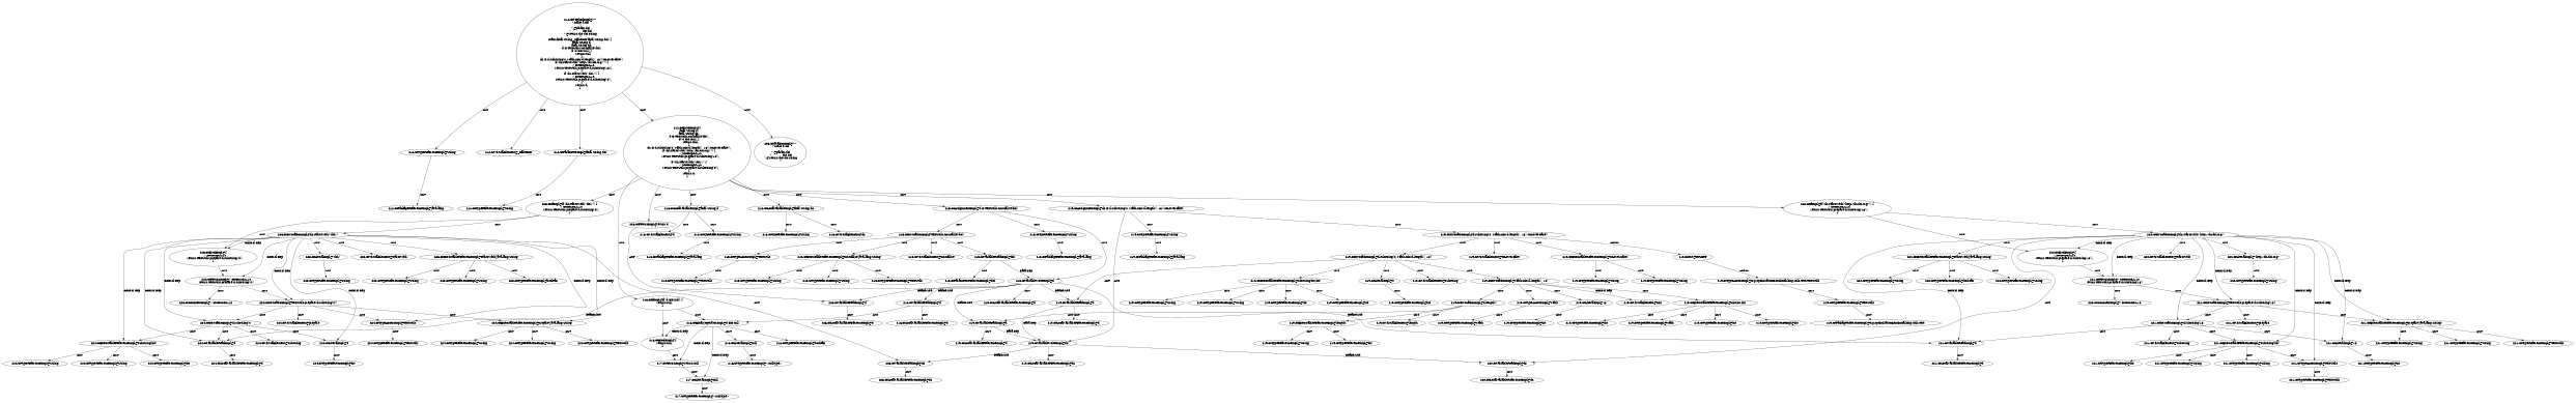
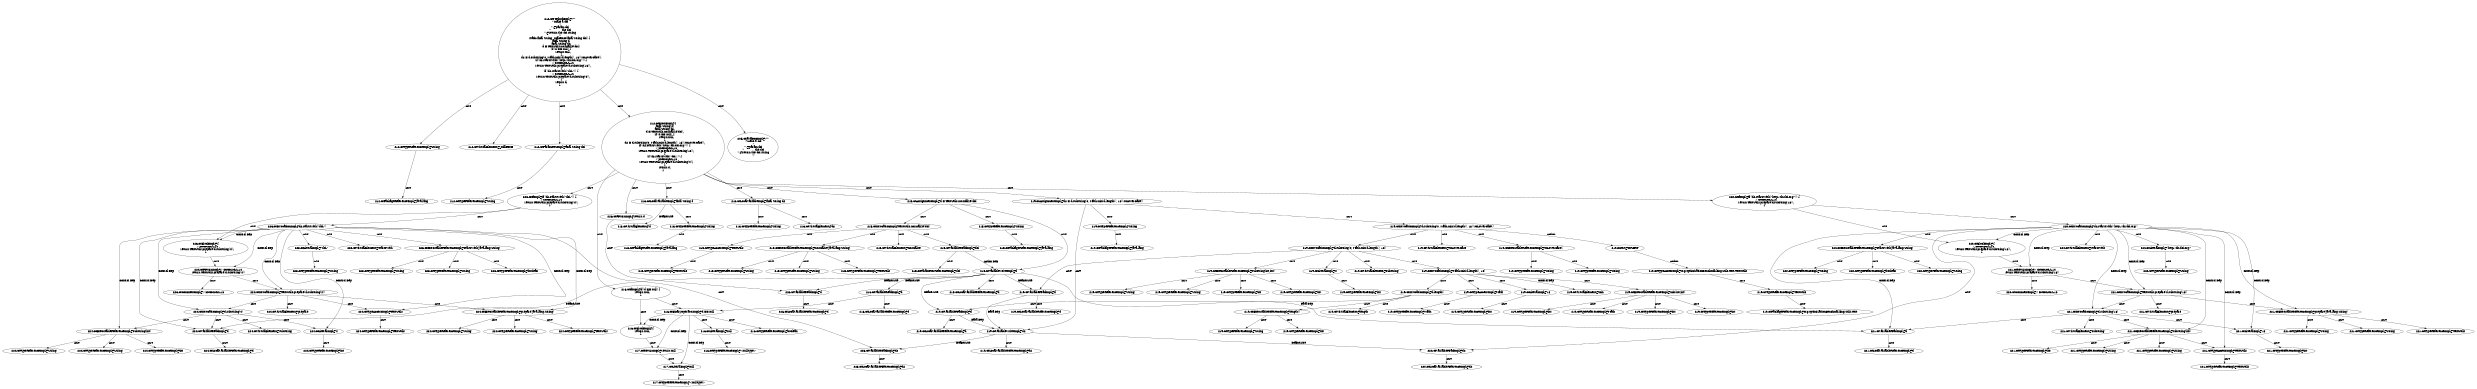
  digraph {
    node [shape=ellipse]
    n1 [label="212:CtTypeReferenceImpl@String"]
    n2 [label="212:CtPackageReferenceImpl@java.lang"]
    n3 [label="212:CtVirtualElement@_makeDOI"]
    n4 [label="212:CtParameterImpl@final String doi"]
    n5 [label="212:CtTypeReferenceImpl@String"]
    n6 [label="213:CtTypeReferenceImpl@String"]
    n7 [label="213:CtPackageReferenceImpl@java.lang"]
    n8 [label="213:CtVirtualElement@d"]
    n9 [label="213:CtLocalVariableImpl@final String d"]
    n10 [label="213:CtVirtualElement@d2"]
    n11 [label="213:CtLocalVariableImpl@final String d2"]
    n12 [label="213:CtTypeReferenceImpl@String"]
    n13 [label="215:CtVariableWriteImpl@d"]
    n14 [label="215:CtLocalVariableReferenceImpl@d"]
    n15 [label="216:CtVariableReadImpl@d"]
    n16 [label="219:CtVariableReadImpl@d"]
    n17 [label="219:CtVariableReadImpl@d"]
    n18 [label="221:CtVariableReadImpl@d"]
    n19 [label="224:CtVariableReadImpl@d"]
    n20 [label="226:CtVariableReadImpl@d"]
    n21 [label="216:CtLocalVariableReferenceImpl@d"]
    n22 [label="216:CtBinaryOperatorImpl@d == null"]
    n23 [label="219:CtVariableWriteImpl@d2"]
    n24 [label="219:CtLocalVariableReferenceImpl@d"]
    n25 [label="219:CtLocalVariableReferenceImpl@d"]
    n26 [label="221:CtLocalVariableReferenceImpl@d"]
    n27 [label="224:CtLocalVariableReferenceImpl@d"]
    n28 [label="226:CtLocalVariableReferenceImpl@d"]
    n29 [label="215:CtExecutableReferenceImpl@normalize(java.lang.String)"]
    n30 [label="215:CtTypeReferenceImpl@TextUtils"]
    n31 [label="215:CtTypeReferenceImpl@String"]
    n32 [label="215:CtTypeReferenceImpl@String"]
    n33 [label="215:CtVirtualElement@normalize"]
    n34 [label="215:CtTypeAccessImpl@TextUtils"]
    n35 [label="215:CtTypeReferenceImpl@TextUtils"]
    n36 [label="215:CtVariableReadImpl@doi"]
    n37 [label="215:CtParameterReferenceImpl@doi"]
    n38 [label="215:CtInvocationImpl@TextUtils.normalize(doi)"]
    n39 [label="215:CtTypeReferenceImpl@String"]
    n40 [label="215:CtPackageReferenceImpl@java.lang"]
    n41 [label="215:CtAssignmentImpl@d = TextUtils.normalize(doi)"]
    n42 [label="216:CtLiteralImpl@null"]
    n43 [label="216:CtTypeReferenceImpl@<nulltype>"]
    n44 [label="216:CtTypeReferenceImpl@boolean"]
    n45 [label="217:CtLiteralImpl@null"]
    n46 [label="217:CtReturnImpl@return null"]
    n47 [label="216:CtBlockImpl@\{\n    return null;\n\}"]
    n48 [label="217:CtTypeReferenceImpl@<nulltype>"]
    n49 [label="216:CtIfImpl@if (d == null) \{\n    return null;\n\}"]
    n50 [label="219:CtLocalVariableReferenceImpl@d2"]
    n51 [label="220:CtVariableReadImpl@d2"]
    n52 [label="223:CtVariableReadImpl@d2"]
    n53 [label="220:CtLocalVariableReferenceImpl@d2"]
    n54 [label="223:CtLocalVariableReferenceImpl@d2"]
    n55 [label="219:CtExecutableReferenceImpl@toLowerCase()"]
    n56 [label="219:CtTypeReferenceImpl@String"]
    n57 [label="219:CtTypeReferenceImpl@String"]
    n58 [label="219:CtVirtualElement@toLowerCase"]
    n59 [label="219:CtExecutableReferenceImpl@substring(int,int)"]
    n60 [label="219:CtTypeReferenceImpl@String"]
    n61 [label="219:CtTypeReferenceImpl@String"]
    n62 [label="219:CtTypeReferenceImpl@int"]
    n63 [label="219:CtTypeReferenceImpl@int"]
    n64 [label="219:CtVirtualElement@substring"]
    n65 [label="219:CtLiteralImpl@0"]
    n66 [label="219:CtTypeReferenceImpl@int"]
    n67 [label="219:CtExecutableReferenceImpl@min(int,int)"]
    n68 [label="219:CtTypeReferenceImpl@Math"]
    n69 [label="219:CtTypeReferenceImpl@int"]
    n70 [label="219:CtTypeReferenceImpl@int"]
    n71 [label="219:CtTypeReferenceImpl@int"]
    n72 [label="219:CtVirtualElement@min"]
    n73 [label="219:CtTypeAccessImpl@Math"]
    n74 [label="219:CtTypeReferenceImpl@Math"]
    n75 [label="219:CtExecutableReferenceImpl@length()"]
    n76 [label="219:CtTypeReferenceImpl@String"]
    n77 [label="219:CtTypeReferenceImpl@int"]
    n78 [label="219:CtVirtualElement@length"]
    n79 [label="219:CtInvocationImpl@d.length()"]
    n80 [label="219:CtLiteralImpl@18"]
    n81 [label="219:CtTypeReferenceImpl@int"]
    n82 [label="219:CtInvocationImpl@Math.min(d.length(), 18)"]
    n83 [label="219:CtInvocationImpl@d.substring(0, Math.min(d.length(), 18))"]
    n84 [label="219:CtInvocationImpl@d.substring(0, Math.min(d.length(), 18)).toLowerCase()"]
    n85 [label="219:Insert@INSERT"]
    n86 [label="219:CtTypeAccessImpl@org.optimizationBenchmarking.utils.text.TextUtils"]
    n87 [label="219:CtTypeReferenceImpl@String"]
    n88 [label="219:CtPackageReferenceImpl@java.lang"]
    n89 [label="219:CtAssignmentImpl@d2 = d.substring(0, Math.min(d.length(), 18)).toLowerCase()"]
    n90 [label="220:CtExecutableReferenceImpl@startsWith(java.lang.String)"]
    n91 [label="220:CtTypeReferenceImpl@String"]
    n92 [label="220:CtTypeReferenceImpl@boolean"]
    n93 [label="220:CtTypeReferenceImpl@String"]
    n94 [label="220:CtVirtualElement@startsWith"]
    n95 [label="220:CtLiteralImpl@\"http://dx.doi.org/\""]
    n96 [label="220:CtTypeReferenceImpl@String"]
    n97 [label="220:CtInvocationImpl@d2.startsWith(\"http://dx.doi.org/\")"]
    n98 [label="221:CtExecutableReferenceImpl@prepare(java.lang.String)"]
    n99 [label="221:CtTypeAccessImpl@TextUtils"]
    n100 [label="221:CtExecutableReferenceImpl@substring(int)"]
    n101 [label="221:CtLiteralImpl@18"]
    n102 [label="221:CtInvocationImpl@d.substring(18)"]
    n103 [label="221:CtInvocationImpl@TextUtils.prepare(d.substring(18))"]
    n104 [label="221:CtReturnImpl@// $NON-NLS-1$\nreturn TextUtils.prepare(d.substring(18))"]
    n105 [label="220:CtBlockImpl@\{\n    // $NON-NLS-1$\n    return TextUtils.prepare(d.substring(18));\n\}"]
    n106 [label="221:CtTypeReferenceImpl@TextUtils"]
    n107 [label="221:CtTypeReferenceImpl@String"]
    n108 [label="221:CtTypeReferenceImpl@String"]
    n109 [label="221:CtTypeReferenceImpl@TextUtils"]
    n110 [label="221:CtTypeReferenceImpl@String"]
    n111 [label="221:CtTypeReferenceImpl@String"]
    n112 [label="221:CtTypeReferenceImpl@int"]
    n113 [label="221:CtTypeReferenceImpl@int"]
    n114 [label="221:CtVirtualElement@substring"]
    n115 [label="221:CtVirtualElement@prepare"]
    n116 [label="220:CtCommentImpl@// $NON-NLS-1$"]
    n117 [label="220:CtIfImpl@if (d2.startsWith(\"http://dx.doi.org/\")) \{\n    // $NON-NLS-1$\n    return TextUtils.prepare(d.substring(18));\n\}"]
    n118 [label="223:CtExecutableReferenceImpl@startsWith(java.lang.String)"]
    n119 [label="223:CtTypeReferenceImpl@String"]
    n120 [label="223:CtTypeReferenceImpl@boolean"]
    n121 [label="223:CtTypeReferenceImpl@String"]
    n122 [label="223:CtVirtualElement@startsWith"]
    n123 [label="223:CtLiteralImpl@\"doi:\""]
    n124 [label="223:CtTypeReferenceImpl@String"]
    n125 [label="223:CtInvocationImpl@d2.startsWith(\"doi:\")"]
    n126 [label="224:CtExecutableReferenceImpl@prepare(java.lang.String)"]
    n127 [label="224:CtTypeAccessImpl@TextUtils"]
    n128 [label="224:CtExecutableReferenceImpl@substring(int)"]
    n129 [label="224:CtLiteralImpl@4"]
    n130 [label="224:CtInvocationImpl@d.substring(4)"]
    n131 [label="224:CtInvocationImpl@TextUtils.prepare(d.substring(4))"]
    n132 [label="224:CtReturnImpl@// $NON-NLS-1$\nreturn TextUtils.prepare(d.substring(4))"]
    n133 [label="223:CtBlockImpl@\{\n    // $NON-NLS-1$\n    return TextUtils.prepare(d.substring(4));\n\}"]
    n134 [label="224:CtTypeReferenceImpl@TextUtils"]
    n135 [label="224:CtTypeReferenceImpl@String"]
    n136 [label="224:CtTypeReferenceImpl@String"]
    n137 [label="224:CtTypeReferenceImpl@TextUtils"]
    n138 [label="224:CtTypeReferenceImpl@String"]
    n139 [label="224:CtTypeReferenceImpl@String"]
    n140 [label="224:CtTypeReferenceImpl@int"]
    n141 [label="224:CtTypeReferenceImpl@int"]
    n142 [label="224:CtVirtualElement@substring"]
    n143 [label="224:CtVirtualElement@prepare"]
    n144 [label="223:CtCommentImpl@// $NON-NLS-1$"]
    n145 [label="223:CtIfImpl@if (d2.startsWith(\"doi:\")) \{\n    // $NON-NLS-1$\n    return TextUtils.prepare(d.substring(4));\n\}"]
    n146 [label="226:CtReturnImpl@return d"]
    n147 [label="212:CtBlockImpl@\{\n    final String d;\n    final String d2;\n    d = TextUtils.normalize(doi);\n    if (d == null) \{\n        return null;\n    \}\n    d2 = d.substring(0, Math.min(d.length(), 18)).toLowerCase();\n    if (d2.startsWith(\"http://dx.doi.org/\")) \{\n        // $NON-NLS-1$\n        return TextUtils.prepare(d.substring(18));\n    \}\n    if (d2.startsWith(\"doi:\")) \{\n        // $NON-NLS-1$\n        return TextUtils.prepare(d.substring(4));\n    \}\n    return d;\n\}"]
    n148 [label="212:CtMethodImpl@/**\n * make a doi\n *\n * @param doi\n * \	\	the doi\n * @return the doi string\n */\nstatic final String _makeDOI(final String doi) \{\n    final String d;\n    final String d2;\n    d = TextUtils.normalize(doi);\n    if (d == null) \{\n        return null;\n    \}\n    d2 = d.substring(0, Math.min(d.length(), 18)).toLowerCase();\n    if (d2.startsWith(\"http://dx.doi.org/\")) \{\n        // $NON-NLS-1$\n        return TextUtils.prepare(d.substring(18));\n    \}\n    if (d2.startsWith(\"doi:\")) \{\n        // $NON-NLS-1$\n        return TextUtils.prepare(d.substring(4));\n    \}\n    return d;\n\}"]
    n149 [label="205:CtJavaDocImpl@/**\n * make a doi\n *\n * @param doi\n * \	\	the doi\n * @return the doi string\n */"]
    n150 [label="219:CtTypeReferenceImpl@TextUtils"]
    n151 [label="219:CtPackageReferenceImpl@org.optimizationBenchmarking.utils.text"]
    n1 -> n2 [label=AST]
    n4 -> n5 [label=AST]
    n6 -> n7 [label=AST]
    n9 -> n6 [label=AST]
-   n9 -> n8 [label=AST]
+   n9 -> n8 [label="Define-Use"]
    n11 -> n10 [label=AST]
    n11 -> n12 [label=AST]
    n13 -> n14 [label=AST]
    n13 -> n15 [label="Define-Use"]
    n13 -> n16 [label="Define-Use"]
    n13 -> n17 [label="Define-Use"]
-   n13 -> n18 [label="Define-Use"]
+   n13 -> n18 [label="Data Dep"]
    n13 -> n19 [label="Define-Use"]
    n13 -> n20 [label="Define-Use"]
    n15 -> n21 [label=AST]
    n15 -> n22 [label=AST]
    n16 -> n23 [label="Data Dep"]
    n16 -> n24 [label=AST]
    n17 -> n23 [label="Data Dep"]
    n17 -> n25 [label=AST]
    n18 -> n26 [label=AST]
    n19 -> n27 [label=AST]
    n20 -> n28 [label=AST]
    n22 -> n42 [label=AST]
    n22 -> n44 [label=AST]
    n22 -> n45 [label="Control Dep"]
    n22 -> n46 [label="Control Dep"]
    n22 -> n47 [label="Control Dep"]
    n23 -> n50 [label=AST]
    n23 -> n51 [label="Define-Use"]
    n23 -> n52 [label="Define-Use"]
    n29 -> n30 [label=AST]
    n29 -> n31 [label=AST]
    n29 -> n32 [label=AST]
    n34 -> n35 [label=AST]
-   n36 -> n13 [label="Data Dep"]
+   n36 -> n13 [label="Action Dep"]
    n36 -> n37 [label=AST]
    n38 -> n29 [label=AST]
    n38 -> n33 [label=AST]
    n38 -> n34 [label=AST]
    n38 -> n36 [label=AST]
    n39 -> n40 [label=AST]
    n41 -> n13 [label=AST]
    n41 -> n38 [label=AST]
    n41 -> n39 [label=AST]
    n42 -> n43 [label=AST]
    n45 -> n48 [label=AST]
    n46 -> n45 [label=AST]
    n47 -> n46 [label=AST]
    n49 -> n22 [label=AST]
    n49 -> n47 [label=AST]
    n51 -> n53 [label=AST]
    n52 -> n54 [label=AST]
    n55 -> n56 [label=AST]
    n55 -> n57 [label=AST]
    n59 -> n60 [label=AST]
    n59 -> n61 [label=AST]
    n59 -> n62 [label=AST]
    n59 -> n63 [label=AST]
    n65 -> n66 [label=AST]
    n67 -> n68 [label=AST]
    n67 -> n69 [label=AST]
    n67 -> n70 [label=AST]
    n67 -> n71 [label=AST]
    n73 -> n74 [label=AST]
    n75 -> n76 [label=AST]
    n75 -> n77 [label=AST]
    n79 -> n17 [label=AST]
    n79 -> n75 [label=AST]
    n79 -> n78 [label=AST]
    n80 -> n81 [label=AST]
    n82 -> n67 [label=AST]
    n82 -> n72 [label="Control Dep"]
    n82 -> n73 [label=AST]
    n82 -> n79 [label=AST]
    n82 -> n80 [label=AST]
    n83 -> n16 [label=AST]
    n83 -> n59 [label=AST]
    n83 -> n64 [label=AST]
    n83 -> n65 [label=AST]
    n83 -> n82 [label=AST]
    n84 -> n55 [label=AST]
    n84 -> n58 [label=AST]
    n84 -> n83 [label=AST]
    n84 -> n85 [label=Action]
    n85 -> n86 [label=Action]
    n86 -> n150 [label=AST]
    n87 -> n88 [label=AST]
    n89 -> n23 [label=AST]
    n89 -> n84 [label=AST]
    n89 -> n87 [label=AST]
    n90 -> n91 [label=AST]
    n90 -> n92 [label=AST]
    n90 -> n93 [label=AST]
    n95 -> n96 [label=AST]
    n97 -> n18 [label="Control Dep"]
    n97 -> n51 [label=AST]
    n97 -> n90 [label=AST]
    n97 -> n94 [label=AST]
    n97 -> n95 [label=AST]
    n97 -> n98 [label="Control Dep"]
    n97 -> n99 [label="Control Dep"]
    n97 -> n100 [label="Control Dep"]
    n97 -> n101 [label="Control Dep"]
    n97 -> n102 [label="Control Dep"]
    n97 -> n103 [label="Control Dep"]
    n97 -> n104 [label="Control Dep"]
    n97 -> n105 [label="Control Dep"]
    n98 -> n106 [label=AST]
    n98 -> n107 [label=AST]
    n98 -> n108 [label=AST]
    n99 -> n109 [label=AST]
    n100 -> n99 [label=AST]
    n100 -> n110 [label=AST]
    n100 -> n111 [label=AST]
    n100 -> n112 [label=AST]
    n101 -> n113 [label=AST]
    n102 -> n18 [label=AST]
    n102 -> n100 [label=AST]
    n102 -> n101 [label=AST]
    n102 -> n114 [label=AST]
    n103 -> n98 [label=AST]
    n103 -> n102 [label=AST]
    n103 -> n115 [label=AST]
    n104 -> n103 [label=AST]
    n104 -> n116 [label=AST]
    n105 -> n104 [label=AST]
    n117 -> n97 [label=AST]
    n117 -> n105 [label=AST]
    n118 -> n119 [label=AST]
    n118 -> n120 [label=AST]
    n118 -> n121 [label=AST]
    n123 -> n124 [label=AST]
    n125 -> n19 [label="Control Dep"]
    n125 -> n52 [label=AST]
    n125 -> n118 [label=AST]
    n125 -> n122 [label=AST]
    n125 -> n123 [label=AST]
    n125 -> n126 [label="Control Dep"]
    n125 -> n127 [label="Control Dep"]
    n125 -> n128 [label="Control Dep"]
    n125 -> n129 [label="Control Dep"]
    n125 -> n130 [label="Control Dep"]
    n125 -> n131 [label="Control Dep"]
    n125 -> n132 [label="Control Dep"]
    n125 -> n133 [label="Control Dep"]
    n126 -> n134 [label=AST]
    n126 -> n135 [label=AST]
    n126 -> n136 [label=AST]
    n127 -> n137 [label=AST]
    n128 -> n138 [label=AST]
    n128 -> n139 [label=AST]
    n128 -> n140 [label=AST]
    n129 -> n141 [label=AST]
    n130 -> n19 [label=AST]
    n130 -> n128 [label=AST]
    n130 -> n129 [label=AST]
    n130 -> n142 [label=AST]
    n131 -> n126 [label=AST]
    n131 -> n127 [label=AST]
    n131 -> n130 [label=AST]
    n131 -> n143 [label=AST]
    n132 -> n131 [label=AST]
    n132 -> n144 [label=AST]
    n133 -> n132 [label=AST]
    n145 -> n125 [label=AST]
    n145 -> n133 [label=AST]
    n146 -> n20 [label=AST]
    n147 -> n9 [label=AST]
    n147 -> n11 [label=AST]
    n147 -> n41 [label=AST]
    n147 -> n49 [label=AST]
    n147 -> n89 [label=AST]
    n147 -> n117 [label=AST]
    n147 -> n145 [label=AST]
    n147 -> n146 [label=AST]
    n148 -> n1 [label=AST]
    n148 -> n3 [label=AST]
    n148 -> n4 [label=AST]
    n148 -> n147 [label=AST]
    n148 -> n149 [label=AST]
    n150 -> n151 [label=AST]
  }
